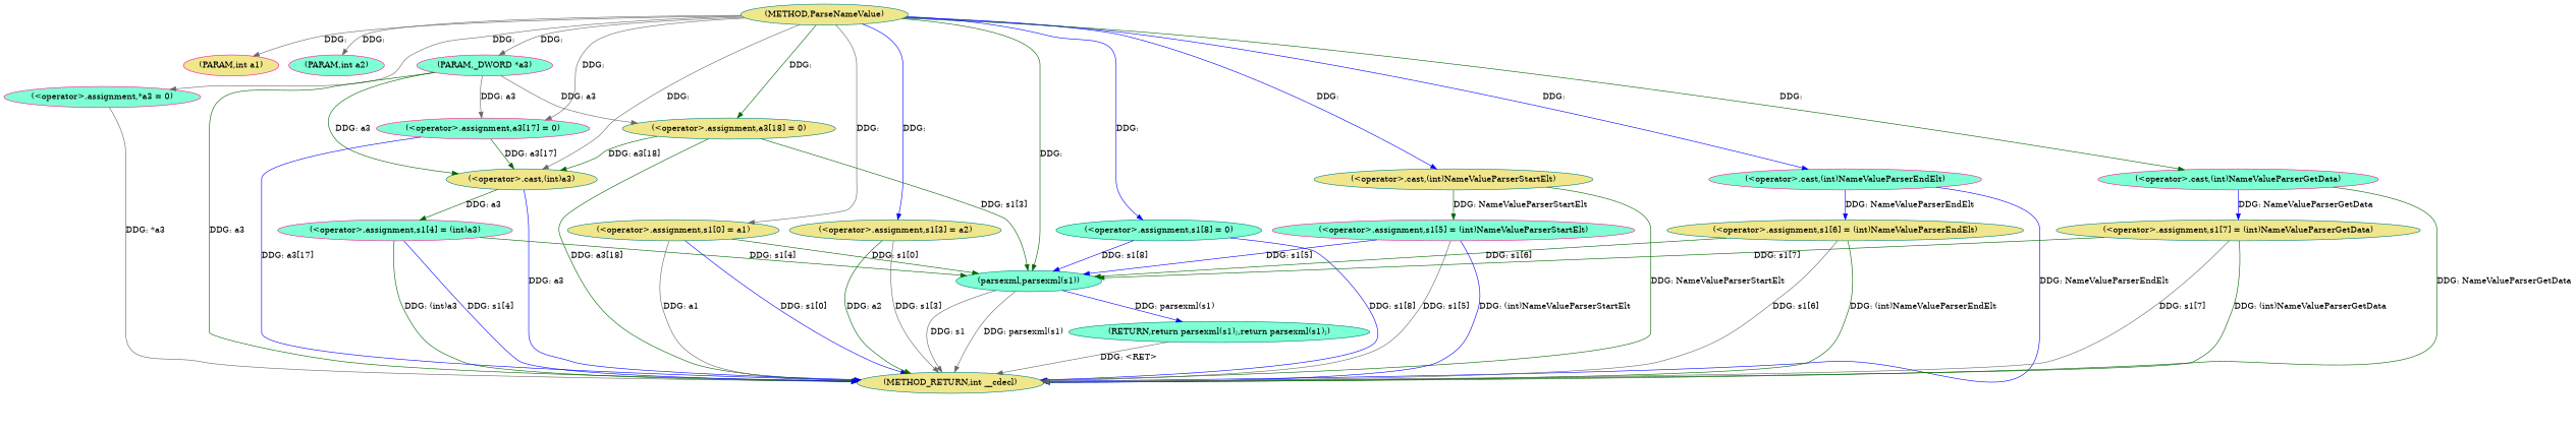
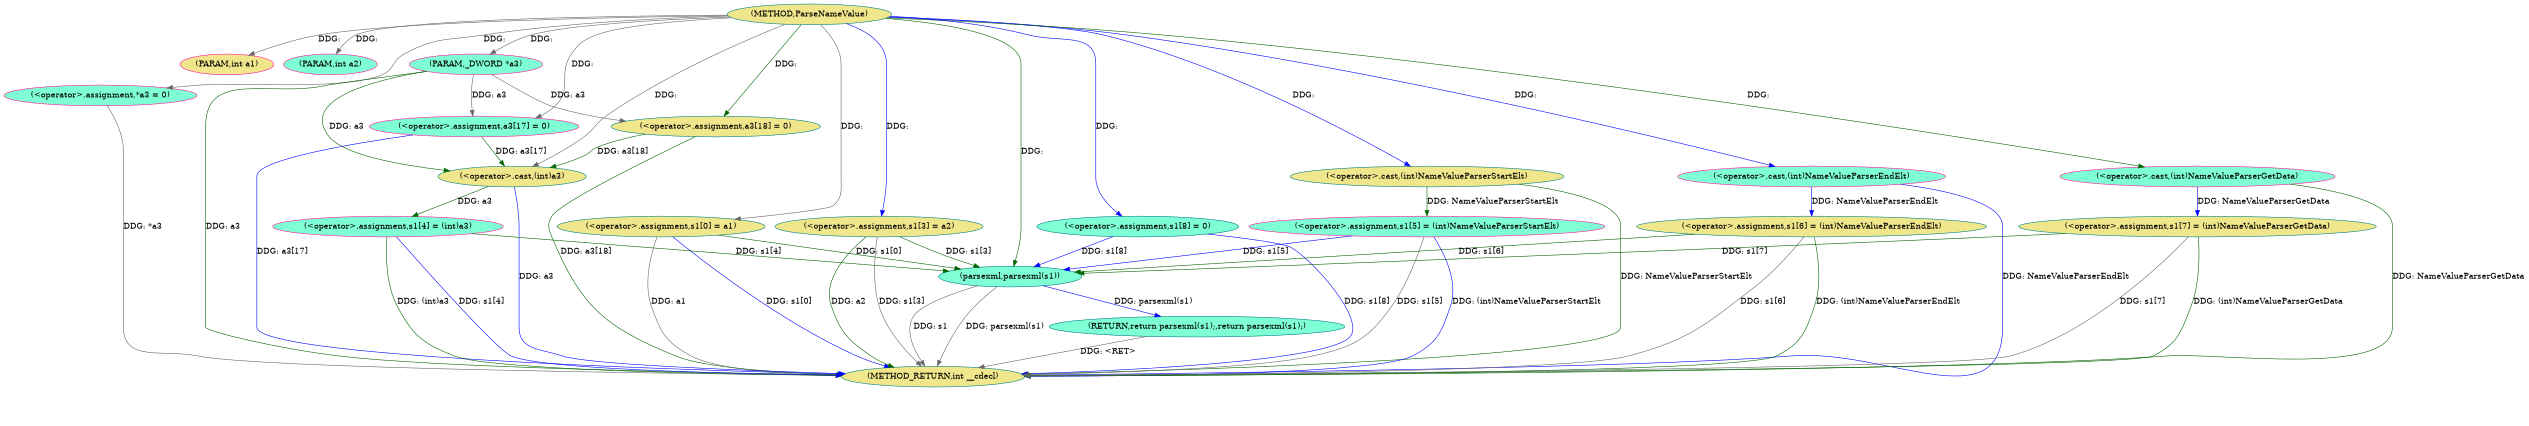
  digraph {
    node [color=teal fillcolor=aquamarine style=filled]
    edge [color=darkgreen]
    n1 [fillcolor=khaki label="(METHOD,ParseNameValue)"]
    n2 [color=deeppink fillcolor=khaki label="(PARAM,int a1)"]
    n3 [color=deeppink label="(PARAM,int a2)"]
    n4 [color=deeppink label="(PARAM,_DWORD *a3)"]
    n5 [color=deeppink label="(<operator>.assignment,*a3 = 0)"]
    n6 [color=deeppink label="(<operator>.assignment,a3[17] = 0)"]
    n7 [fillcolor=khaki label="(<operator>.assignment,a3[18] = 0)"]
    n8 [fillcolor=khaki label="(<operator>.assignment,s1[0] = a1)"]
    n9 [fillcolor=khaki label="(<operator>.assignment,s1[3] = a2)"]
    n10 [fillcolor=khaki label="(<operator>.cast,(int)a3)"]
    n11 [fillcolor=khaki label="(<operator>.cast,(int)NameValueParserStartElt)"]
    n12 [color=deeppink label="(<operator>.cast,(int)NameValueParserEndElt)"]
    n13 [color=deeppink label="(<operator>.cast,(int)NameValueParserGetData)"]
    n14 [label="(<operator>.assignment,s1[8] = 0)"]
    n15 [label="(parsexml,parsexml(s1))"]
    n16 [fillcolor=khaki label="(METHOD_RETURN,int __cdecl)"]
    n17 [color=deeppink label="(<operator>.assignment,s1[4] = (int)a3)"]
    n18 [color=deeppink label="(<operator>.assignment,s1[5] = (int)NameValueParserStartElt)"]
    n19 [fillcolor=khaki label="(<operator>.assignment,s1[6] = (int)NameValueParserEndElt)"]
    n20 [fillcolor=khaki label="(<operator>.assignment,s1[7] = (int)NameValueParserGetData)"]
    n21 [label="(RETURN,return parsexml(s1);,return parsexml(s1);)"]
    n1 -> n2 [color=gray40 label="DDG: "]
    n1 -> n3 [color=gray40 label="DDG: "]
    n1 -> n4 [color=gray40 label="DDG: "]
    n1 -> n5 [color=gray40 label="DDG: "]
    n1 -> n6 [color=gray40 label="DDG: "]
    n1 -> n7 [label="DDG: "]
    n1 -> n8 [color=gray40 label="DDG: "]
    n1 -> n9 [color=blue label="DDG: "]
    n1 -> n10 [color=gray40 label="DDG: "]
    n1 -> n11 [color=blue label="DDG: "]
    n1 -> n12 [color=blue label="DDG: "]
    n1 -> n13 [label="DDG: "]
    n1 -> n14 [color=blue label="DDG: "]
    n1 -> n15 [label="DDG: "]
    n4 -> n6 [color=gray40 label="DDG: a3"]
    n4 -> n7 [color=gray40 label="DDG: a3"]
    n4 -> n10 [label="DDG: a3"]
    n4 -> n16 [label="DDG: a3"]
    n5 -> n16 [color=gray40 label="DDG: *a3"]
    n6 -> n10 [label="DDG: a3[17]"]
    n6 -> n16 [color=blue label="DDG: a3[17]"]
    n7 -> n10 [label="DDG: a3[18]"]
    n7 -> n16 [label="DDG: a3[18]"]
    n8 -> n15 [label="DDG: s1[0]"]
    n8 -> n16 [color=gray40 label="DDG: a1"]
    n8 -> n16 [color=blue label="DDG: s1[0]"]
-   n7 -> n15 [label="DDG: s1[3]"]
+   n9 -> n15 [label="DDG: s1[3]"]
    n9 -> n16 [label="DDG: a2"]
    n9 -> n16 [color=gray40 label="DDG: s1[3]"]
    n10 -> n16 [color=blue label="DDG: a3"]
    n10 -> n17 [label="DDG: a3"]
    n11 -> n16 [label="DDG: NameValueParserStartElt"]
    n11 -> n18 [label="DDG: NameValueParserStartElt"]
    n12 -> n16 [color=blue label="DDG: NameValueParserEndElt"]
    n12 -> n19 [color=blue label="DDG: NameValueParserEndElt"]
    n13 -> n16 [label="DDG: NameValueParserGetData"]
    n13 -> n20 [color=blue label="DDG: NameValueParserGetData"]
    n14 -> n15 [color=blue label="DDG: s1[8]"]
    n14 -> n16 [color=blue label="DDG: s1[8]"]
    n15 -> n16 [color=gray40 label="DDG: s1"]
    n15 -> n16 [color=gray40 label="DDG: parsexml(s1)"]
    n15 -> n21 [color=blue label="DDG: parsexml(s1)"]
    n17 -> n15 [label="DDG: s1[4]"]
    n17 -> n16 [label="DDG: (int)a3"]
    n17 -> n16 [color=blue label="DDG: s1[4]"]
    n18 -> n15 [color=blue label="DDG: s1[5]"]
    n18 -> n16 [color=blue label="DDG: (int)NameValueParserStartElt"]
    n18 -> n16 [color=gray40 label="DDG: s1[5]"]
    n19 -> n15 [label="DDG: s1[6]"]
    n19 -> n16 [label="DDG: (int)NameValueParserEndElt"]
    n19 -> n16 [color=gray40 label="DDG: s1[6]"]
    n20 -> n15 [label="DDG: s1[7]"]
    n20 -> n16 [label="DDG: (int)NameValueParserGetData"]
    n20 -> n16 [color=gray40 label="DDG: s1[7]"]
    n21 -> n16 [color=gray40 label="DDG: <RET>"]
  }
